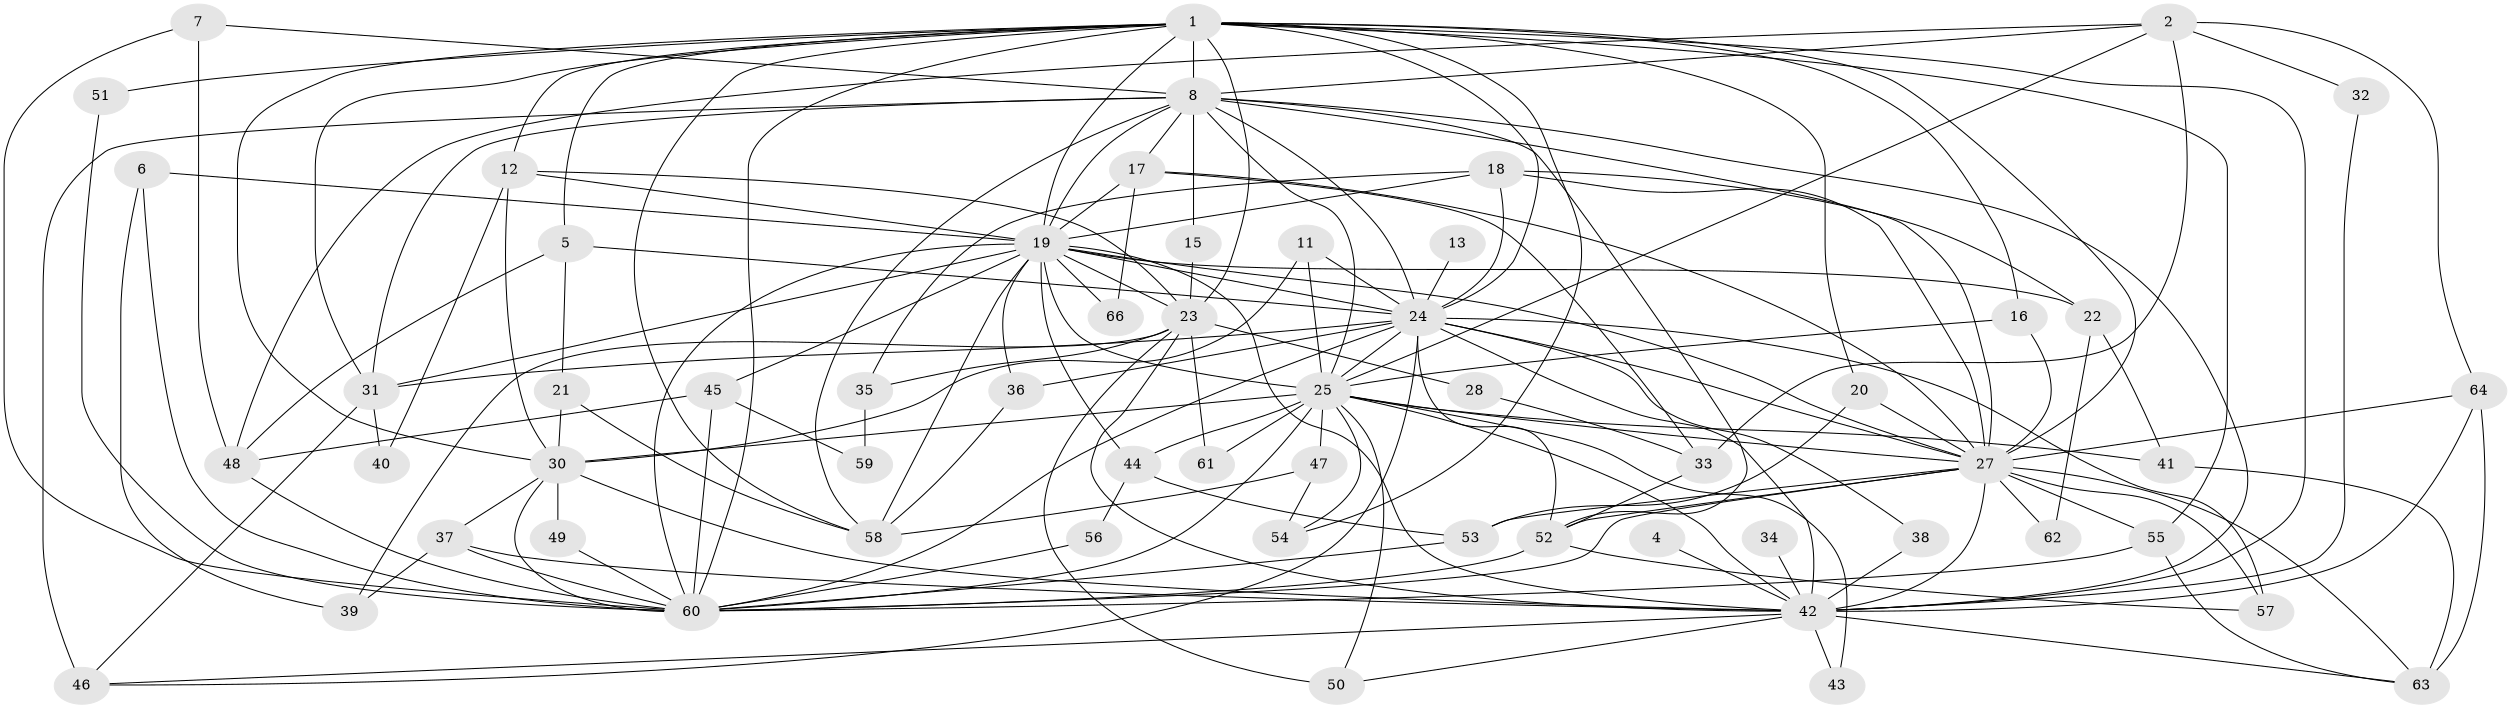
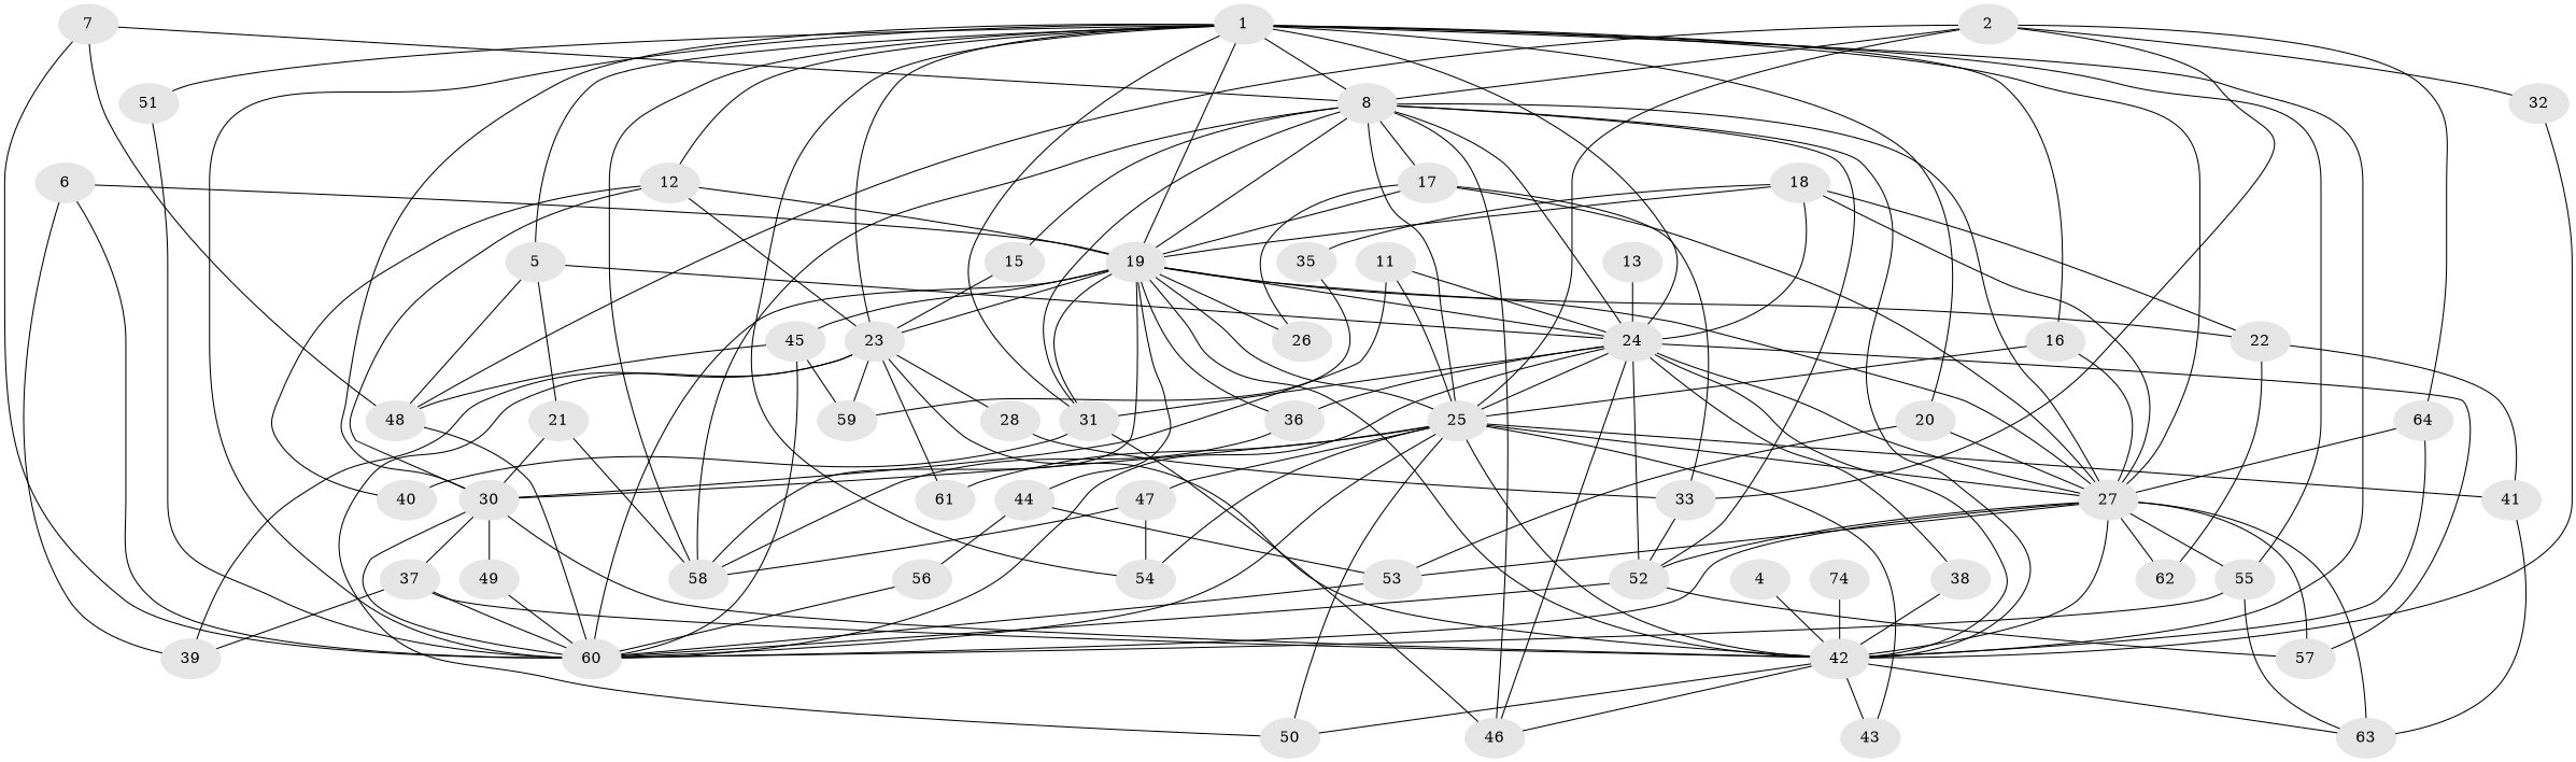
  graph {
    node [color=gray90 style=filled]
    edge [weight=1.0]
    1
    5
    8
    12
    16
    19
    20
    23
    24
    27
    30
    31
    42
    51
    54
    55
    58
    60
    48
    21
    25
    15
    17
    46
    52
    40
-   26 [label=66]
+   26
    22
    36
    44
    45
    53
    39
    35
    28
    50
    61
    38
    57
    41
    43
    47
    63
    62
    37
    49
    2
    n48 [label=64]
    32
    33
    4
    6
    7
    11
    13
    59
    18
    56
-   34
+   34 [label=74]
    1 -- 5
    1 -- 8 [weight=3.0]
    1 -- 12
    1 -- 16
    1 -- 19 [weight=3.0]
    1 -- 20
    1 -- 23
    1 -- 24 [weight=3.0]
    1 -- 27 [weight=3.0]
    1 -- 30
    1 -- 31
    1 -- 42 [weight=3.0]
    1 -- 51
    1 -- 54
    1 -- 55
    1 -- 58
    1 -- 60 [weight=4.0]
    5 -- 24
    5 -- 48
    5 -- 21
    8 -- 19
    8 -- 24
    8 -- 27
    8 -- 31
    8 -- 42
    8 -- 58
    8 -- 25
    8 -- 15
    8 -- 17
    8 -- 46 [weight=2.0]
    8 -- 52
    12 -- 19
    12 -- 23
    12 -- 30
    12 -- 40
    16 -- 27
    16 -- 25
    19 -- 23
    19 -- 24
    19 -- 27
    19 -- 31
    19 -- 42 [weight=2.0]
    19 -- 58
    19 -- 60 [weight=4.0]
    19 -- 25
    19 -- 26
    19 -- 22
    19 -- 36
    19 -- 44
    19 -- 45
    20 -- 27 [weight=2.0]
    20 -- 53 [weight=2.0]
    23 -- 42
    23 -- 39
-   23 -- 35
+   23 -- 59
    23 -- 28
    23 -- 50
    23 -- 61
    24 -- 27
    24 -- 31
    24 -- 42
    24 -- 60 [weight=3.0]
    24 -- 25
    24 -- 46
    24 -- 52
    24 -- 36
    24 -- 38
    24 -- 57
    27 -- 42 [weight=2.0]
    27 -- 55
    27 -- 60
    27 -- 52
    27 -- 53
    27 -- 57
    27 -- 63
    27 -- 62
    30 -- 42
    30 -- 60
    30 -- 37
    30 -- 49
    31 -- 46
    31 -- 40
    42 -- 46
    42 -- 50
    42 -- 43
    42 -- 63
    51 -- 60
    55 -- 60
    55 -- 63
    48 -- 60
    21 -- 30
    21 -- 58
    25 -- 27
    25 -- 30 [weight=2.0]
    25 -- 42 [weight=2.0]
    25 -- 54 [weight=2.0]
    25 -- 60
-   25 -- 44
    25 -- 50
    25 -- 61
    25 -- 41
    25 -- 43
    25 -- 47
    15 -- 23 [weight=2.0]
    17 -- 19
    17 -- 27
    17 -- 26
    17 -- 33
    52 -- 60
    52 -- 57
    22 -- 41
    22 -- 62
    36 -- 58
    44 -- 53
    44 -- 56
    45 -- 60 [weight=3.0]
    45 -- 48
    45 -- 59
    53 -- 60
    35 -- 59
    28 -- 33
    38 -- 42 [weight=2.0]
    41 -- 63
    47 -- 54
    47 -- 58
    37 -- 42
    37 -- 60
    37 -- 39
    49 -- 60
    2 -- 8
    2 -- 48
    2 -- 25
    2 -- n48
    2 -- 32
    2 -- 33
    n48 -- 27
    n48 -- 42
-   n48 -- 63
    32 -- 42
    33 -- 52
    4 -- 42
    6 -- 19
    6 -- 60
    6 -- 39
    7 -- 8
    7 -- 60
    7 -- 48
    11 -- 24
    11 -- 30
    11 -- 25 [weight=5.0]
    13 -- 24
    18 -- 19
    18 -- 24
    18 -- 27
    18 -- 22
    18 -- 35
    56 -- 60
    34 -- 42
  }
